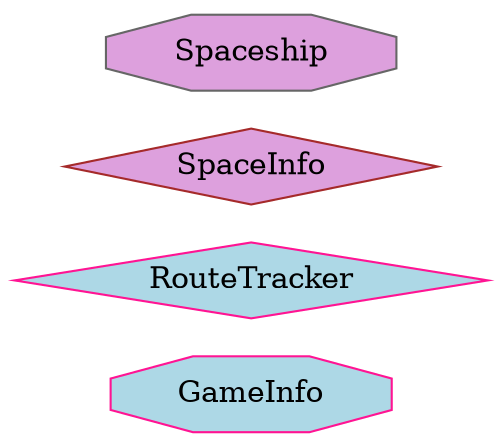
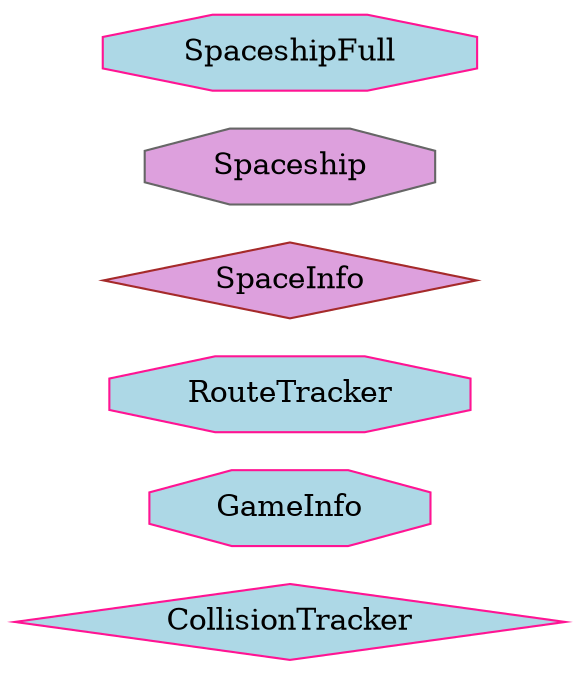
  digraph {
    rankdir=LR
    node [shape=diamond style=filled fillcolor=lightblue color=deeppink]
+   n1 [label=" CollisionTracker "]
    n2 [label=" GameInfo " shape=octagon]
-   n3 [label=" RouteTracker "]
+   n3 [label=" RouteTracker " shape=octagon]
    n4 [label=" SpaceInfo " fillcolor=plum color=brown]
    n5 [label=" Spaceship " shape=octagon fillcolor=plum color=gray40]
+   n6 [label=" SpaceshipFull " shape=octagon]
  }
